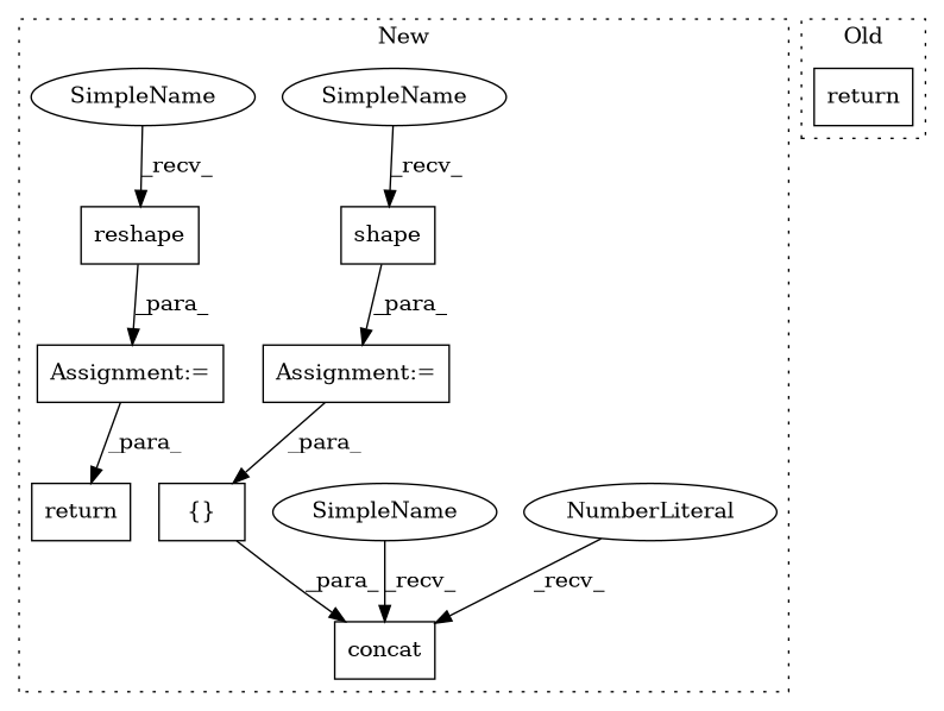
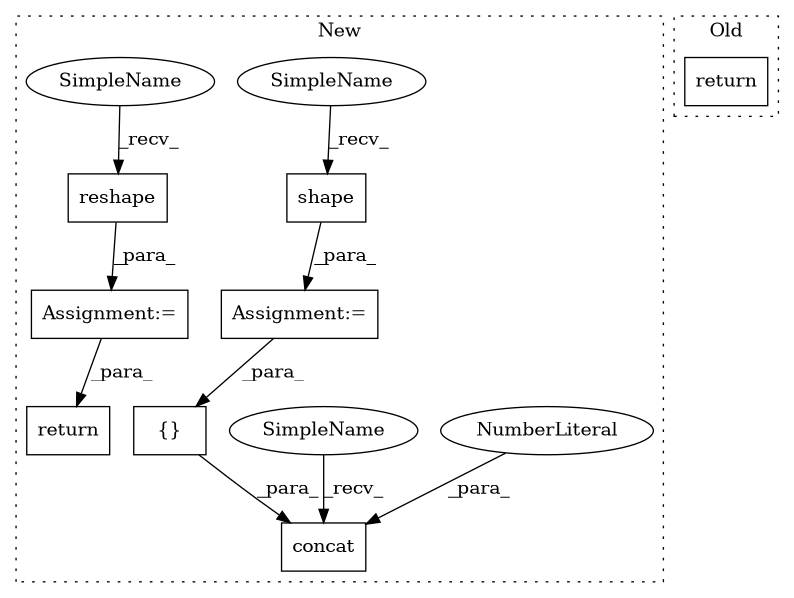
  digraph {
    node [a=32 l=1 shape=box]
    n1 [l="7,1" label=concat s="2187,2243"]
    n2 [a=7 label="Assignment:=" s=2149]
    n3 [a=7 label="Assignment:=" s=2073]
    n4 [a=34 label=NumberLiteral s=2242 shape=ellipse]
    n5 [a=41 l=7 label=return s=2257]
    n6 [l="8,1" label=reshape s="2161,2244"]
    n7 [a=4 l="1,1" label="{}" s="2203,2240"]
    n8 [l="6,1" label=shape s="2085,2097"]
    n9 [a=42 l=10 label=SimpleName s=2176 shape=ellipse]
    n10 [a=42 l=10 label=SimpleName s=2074 shape=ellipse]
    n11 [a=42 l=10 label=SimpleName s=2150 shape=ellipse]
    n12 [a=41 l=7 label=return s=2522]
    subgraph cluster_1 {
      label=New
      style=dotted
      n1
      n2
      n3
      n4
      n5
      n6
      n7
      n8
      n9
      n10
      n11
    }
    subgraph cluster_2 {
      label=Old
      style=dotted
      n12
    }
    n2 -> n5 [label=_para_]
    n3 -> n7 [label=_para_]
-   n4 -> n1 [label=_recv_]
+   n4 -> n1 [label=_para_]
    n6 -> n2 [label=_para_]
    n7 -> n1 [label=_para_]
    n8 -> n3 [label=_para_]
    n9 -> n1 [label=_recv_]
    n10 -> n8 [label=_recv_]
    n11 -> n6 [label=_recv_]
  }
